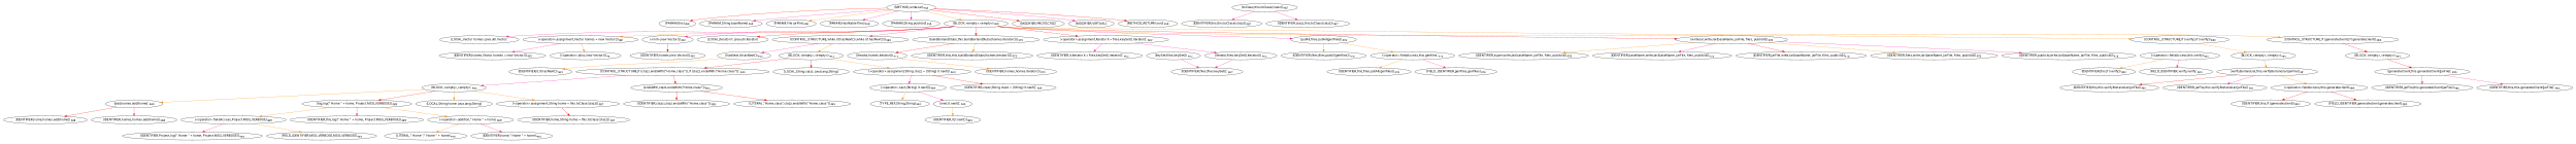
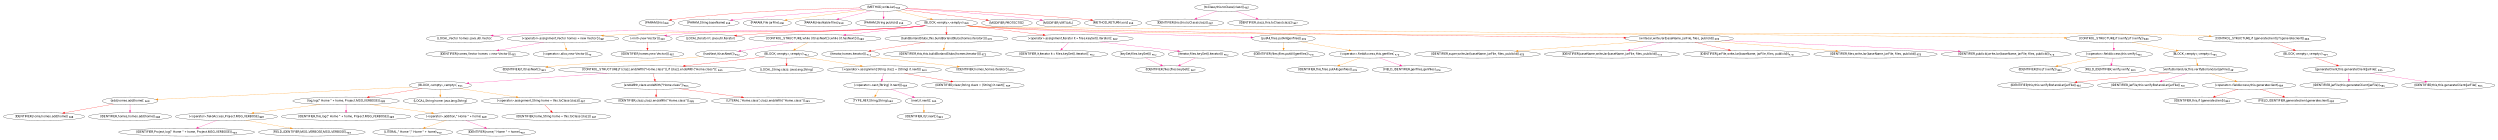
  digraph {
    fontname=Inter
    node [fontname=Inter]
    edge [color=deeppink fontname=Inter]
    n1 [label=<(METHOD,writeJar)<SUB>458</SUB>>]
    n2 [label=<(PARAM,this)<SUB>458</SUB>>]
    n3 [label=<(PARAM,String baseName)<SUB>458</SUB>>]
    n4 [label=<(PARAM,File jarFile)<SUB>458</SUB>>]
    n5 [label=<(PARAM,Hashtable files)<SUB>458</SUB>>]
    n6 [label=<(PARAM,String publicId)<SUB>458</SUB>>]
    n7 [label=<(BLOCK,&lt;empty&gt;,&lt;empty&gt;)<SUB>459</SUB>>]
    n8 [label=<(MODIFIER,PROTECTED)>]
    n9 [label=<(MODIFIER,VIRTUAL)>]
    n10 [label=<(METHOD_RETURN,void)<SUB>458</SUB>>]
    n11 [label=<(LOCAL,Vector homes: java.util.Vector)>]
    n12 [label=<(&lt;operator&gt;.assignment,Vector homes = new Vector())<SUB>461</SUB>>]
    n13 [label=<(&lt;init&gt;,new Vector())<SUB>461</SUB>>]
    n14 [label=<(LOCAL,Iterator it: java.util.Iterator)>]
    n15 [label=<(&lt;operator&gt;.assignment,Iterator it = files.keySet().iterator())<SUB>462</SUB>>]
    n16 [label=<(CONTROL_STRUCTURE,while (it.hasNext()),while (it.hasNext()))<SUB>463</SUB>>]
    n17 [label=<(buildBorlandStubs,this.buildBorlandStubs(homes.iterator()))<SUB>473</SUB>>]
    n18 [label=<(putAll,files.putAll(genfiles))<SUB>476</SUB>>]
    n19 [label=<(writeJar,writeJar(baseName, jarFile, files, publicId))<SUB>478</SUB>>]
    n20 [label=<(CONTROL_STRUCTURE,if (verify),if (verify))<SUB>480</SUB>>]
    n21 [label=<(CONTROL_STRUCTURE,if (generateclient),if (generateclient))<SUB>484</SUB>>]
    n22 [label=<(IDENTIFIER,homes,Vector homes = new Vector())<SUB>461</SUB>>]
    n23 [label=<(&lt;operator&gt;.alloc,new Vector())<SUB>461</SUB>>]
    n24 [label=<(IDENTIFIER,homes,new Vector())<SUB>461</SUB>>]
    n25 [label=<(IDENTIFIER,it,Iterator it = files.keySet().iterator())<SUB>462</SUB>>]
    n26 [label=<(iterator,files.keySet().iterator())<SUB>462</SUB>>]
    n27 [label=<(hasNext,it.hasNext())<SUB>463</SUB>>]
    n28 [label=<(BLOCK,&lt;empty&gt;,&lt;empty&gt;)<SUB>463</SUB>>]
    n29 [label=<(IDENTIFIER,this,this.buildBorlandStubs(homes.iterator()))<SUB>473</SUB>>]
    n30 [label=<(iterator,homes.iterator())<SUB>473</SUB>>]
    n31 [label=<(IDENTIFIER,files,files.putAll(genfiles))<SUB>476</SUB>>]
    n32 [label=<(&lt;operator&gt;.fieldAccess,this.genfiles)<SUB>476</SUB>>]
    n33 [label=<(IDENTIFIER,super,writeJar(baseName, jarFile, files, publicId))<SUB>478</SUB>>]
    n34 [label=<(IDENTIFIER,baseName,writeJar(baseName, jarFile, files, publicId))<SUB>478</SUB>>]
    n35 [label=<(IDENTIFIER,jarFile,writeJar(baseName, jarFile, files, publicId))<SUB>478</SUB>>]
    n36 [label=<(IDENTIFIER,files,writeJar(baseName, jarFile, files, publicId))<SUB>478</SUB>>]
    n37 [label=<(IDENTIFIER,publicId,writeJar(baseName, jarFile, files, publicId))<SUB>478</SUB>>]
    n38 [label=<(&lt;operator&gt;.fieldAccess,this.verify)<SUB>480</SUB>>]
    n39 [label=<(BLOCK,&lt;empty&gt;,&lt;empty&gt;)<SUB>480</SUB>>]
    n40 [label=<(BLOCK,&lt;empty&gt;,&lt;empty&gt;)<SUB>484</SUB>>]
    n41 [label=<(IDENTIFIER,files,files.keySet())<SUB>462</SUB>>]
    n42 [label=<(keySet,files.keySet())<SUB>462</SUB>>]
    n43 [label=<(IDENTIFIER,it,it.hasNext())<SUB>463</SUB>>]
    n44 [label=<(LOCAL,String clazz: java.lang.String)>]
    n45 [label=<(&lt;operator&gt;.assignment,String clazz = (String) it.next())<SUB>464</SUB>>]
    n46 [label=<(CONTROL_STRUCTURE,if (clazz.endsWith(&quot;Home.class&quot;)),if (clazz.endsWith(&quot;Home.class&quot;)))<SUB>465</SUB>>]
    n47 [label=<(IDENTIFIER,clazz,String clazz = (String) it.next())<SUB>464</SUB>>]
    n48 [label=<(&lt;operator&gt;.cast,(String) it.next())<SUB>464</SUB>>]
    n49 [label=<(endsWith,clazz.endsWith(&quot;Home.class&quot;))<SUB>465</SUB>>]
    n50 [label=<(BLOCK,&lt;empty&gt;,&lt;empty&gt;)<SUB>465</SUB>>]
    n51 [label=<(TYPE_REF,String,String)<SUB>464</SUB>>]
    n52 [label=<(next,it.next())<SUB>464</SUB>>]
    n53 [label=<(IDENTIFIER,it,it.next())<SUB>464</SUB>>]
    n54 [label=<(IDENTIFIER,clazz,clazz.endsWith(&quot;Home.class&quot;))<SUB>465</SUB>>]
    n55 [label=<(LITERAL,&quot;Home.class&quot;,clazz.endsWith(&quot;Home.class&quot;))<SUB>465</SUB>>]
    n56 [label=<(LOCAL,String home: java.lang.String)>]
    n57 [label=<(&lt;operator&gt;.assignment,String home = this.toClass(clazz))<SUB>467</SUB>>]
    n58 [label=<(add,homes.add(home))<SUB>468</SUB>>]
    n59 [label=<(log,log(&quot; Home &quot; + home, Project.MSG_VERBOSE))<SUB>469</SUB>>]
    n60 [label=<(IDENTIFIER,home,String home = this.toClass(clazz))<SUB>467</SUB>>]
    n61 [label=<(IDENTIFIER,homes,homes.add(home))<SUB>468</SUB>>]
    n62 [label=<(IDENTIFIER,home,homes.add(home))<SUB>468</SUB>>]
    n63 [label=<(IDENTIFIER,this,log(&quot; Home &quot; + home, Project.MSG_VERBOSE))<SUB>469</SUB>>]
    n64 [label=<(&lt;operator&gt;.addition,&quot; Home &quot; + home)<SUB>469</SUB>>]
    n65 [label=<(&lt;operator&gt;.fieldAccess,Project.MSG_VERBOSE)<SUB>469</SUB>>]
    n66 [label=<(toClass,this.toClass(clazz))<SUB>467</SUB>>]
    n67 [label=<(IDENTIFIER,this,this.toClass(clazz))<SUB>467</SUB>>]
    n68 [label=<(IDENTIFIER,clazz,this.toClass(clazz))<SUB>467</SUB>>]
    n69 [label=<(LITERAL,&quot; Home &quot;,&quot; Home &quot; + home)<SUB>469</SUB>>]
    n70 [label=<(IDENTIFIER,home,&quot; Home &quot; + home)<SUB>469</SUB>>]
    n71 [label=<(IDENTIFIER,Project,log(&quot; Home &quot; + home, Project.MSG_VERBOSE))<SUB>469</SUB>>]
    n72 [label=<(FIELD_IDENTIFIER,MSG_VERBOSE,MSG_VERBOSE)<SUB>469</SUB>>]
    n73 [label=<(IDENTIFIER,homes,homes.iterator())<SUB>473</SUB>>]
    n74 [label=<(IDENTIFIER,this,files.putAll(genfiles))<SUB>476</SUB>>]
    n75 [label=<(FIELD_IDENTIFIER,genfiles,genfiles)<SUB>476</SUB>>]
    n76 [label=<(IDENTIFIER,this,if (verify))<SUB>480</SUB>>]
    n77 [label=<(FIELD_IDENTIFIER,verify,verify)<SUB>480</SUB>>]
    n78 [label=<(verifyBorlandJar,this.verifyBorlandJar(jarFile))<SUB>481</SUB>>]
    n79 [label=<(IDENTIFIER,this,this.verifyBorlandJar(jarFile))<SUB>481</SUB>>]
    n80 [label=<(IDENTIFIER,jarFile,this.verifyBorlandJar(jarFile))<SUB>481</SUB>>]
    n81 [label=<(&lt;operator&gt;.fieldAccess,this.generateclient)<SUB>484</SUB>>]
    n82 [label=<(IDENTIFIER,this,if (generateclient))<SUB>484</SUB>>]
    n83 [label=<(FIELD_IDENTIFIER,generateclient,generateclient)<SUB>484</SUB>>]
    n84 [label=<(generateClient,this.generateClient(jarFile))<SUB>485</SUB>>]
    n85 [label=<(IDENTIFIER,this,this.generateClient(jarFile))<SUB>485</SUB>>]
    n86 [label=<(IDENTIFIER,jarFile,this.generateClient(jarFile))<SUB>485</SUB>>]
    n1 -> n2 [color=red]
    n1 -> n3
    n1 -> n4 [color=darkorange]
    n1 -> n5
    n1 -> n6
    n1 -> n7 [color=darkorange]
    n1 -> n8 [color=red]
    n1 -> n9
    n1 -> n10 [color=red]
    n7 -> n11
    n7 -> n12 [color=darkorange]
    n7 -> n13
    n7 -> n14 [color=red]
    n7 -> n15 [color=red]
    n7 -> n16
    n7 -> n17 [color=red]
    n7 -> n18
    n7 -> n19 [color=red]
    n7 -> n20 [color=darkorange]
    n7 -> n21 [color=darkorange]
    n12 -> n22
    n12 -> n23 [color=darkorange]
    n13 -> n24 [color=red]
    n15 -> n25
    n15 -> n26
    n16 -> n27
    n16 -> n28 [color=darkorange]
    n17 -> n29 [color=darkorange]
    n17 -> n30 [color=red]
    n18 -> n31 [color=darkorange]
    n18 -> n32 [color=darkorange]
    n19 -> n33 [color=darkorange]
    n19 -> n34
    n19 -> n35 [color=red]
    n19 -> n36 [color=darkorange]
    n19 -> n37
+   n20 -> n38
    n20 -> n39 [color=darkorange]
    n21 -> n40 [color=red]
    n26 -> n41
    n27 -> n43 [color=darkorange]
    n28 -> n44 [color=red]
    n28 -> n45 [color=darkorange]
    n28 -> n46 [color=red]
    n30 -> n73 [color=darkorange]
    n32 -> n74 [color=darkorange]
    n32 -> n75
    n38 -> n76 [color=darkorange]
    n38 -> n77
    n39 -> n78 [color=darkorange]
    n40 -> n84 [color=red]
    n42 -> n41
    n45 -> n47 [color=red]
    n45 -> n48
    n46 -> n49 [color=red]
    n46 -> n50
    n48 -> n51 [color=darkorange]
    n48 -> n52
    n49 -> n54 [color=red]
    n49 -> n55 [color=red]
    n50 -> n56 [color=darkorange]
    n50 -> n57 [color=darkorange]
    n50 -> n58 [color=darkorange]
    n50 -> n59 [color=red]
    n52 -> n53 [color=darkorange]
    n57 -> n60 [color=red]
    n58 -> n61
    n58 -> n62 [color=red]
    n59 -> n63
    n59 -> n64 [color=darkorange]
    n59 -> n65 [color=darkorange]
    n64 -> n69 [color=darkorange]
    n64 -> n70
    n65 -> n71
    n65 -> n72 [color=darkorange]
    n66 -> n67
    n66 -> n68
    n78 -> n79 [color=red]
    n78 -> n80
    n78 -> n81 [color=darkorange]
    n81 -> n82 [color=red]
    n81 -> n83 [color=red]
    n84 -> n85
    n84 -> n86
  }
